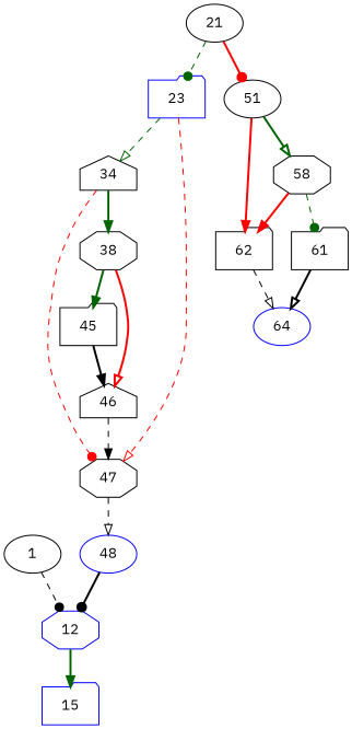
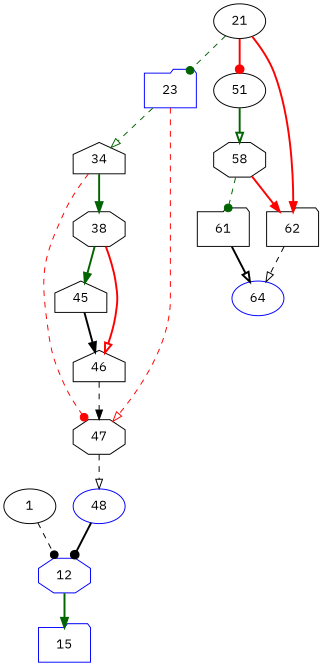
  strict digraph {
    fontname="IBM Plex Mono"
    node [color=black fontname="IBM Plex Mono" shape=ellipse]
    edge [arrowhead=normal fontname="IBM Plex Mono" style=bold]
    1 [entry=true]
    12 [color=blue shape=octagon]
    15 [color=blue shape=folder]
    23 [color=blue shape=folder]
    21
    51
    34 [shape=house]
    47 [shape=octagon]
    58 [shape=octagon]
    62 [shape=folder]
    38 [shape=octagon]
    48 [color=blue]
    61 [shape=folder]
    64 [color=blue]
-   45 [shape=folder]
+   45 [shape=house]
    46 [shape=house]
    1 -> 12 [arrowhead=dot style=dashed]
    12 -> 15 [color=darkgreen cond=true]
    23 -> 34 [arrowhead=onormal color=darkgreen cond=true style=dashed]
    23 -> 47 [arrowhead=onormal color=red cond=false style=dashed]
    21 -> 23 [arrowhead=dot color=darkgreen cond=true style=dashed]
    21 -> 51 [arrowhead=dot color=red cond=false]
    51 -> 58 [arrowhead=onormal color=darkgreen cond=true]
-   51 -> 62 [color=red cond=false]
+   21 -> 62 [color=red cond=false]
    34 -> 47 [arrowhead=dot color=red cond=false style=dashed]
    34 -> 38 [color=darkgreen cond=true]
    47 -> 48 [arrowhead=onormal style=dashed]
    58 -> 62 [color=red cond=false]
    58 -> 61 [arrowhead=dot color=darkgreen cond=true style=dashed]
    62 -> 64 [arrowhead=onormal style=dashed]
    38 -> 45 [color=darkgreen cond=true]
    38 -> 46 [arrowhead=onormal color=red cond=false]
    48 -> 12 [arrowhead=dot]
    61 -> 64 [arrowhead=onormal]
    45 -> 46
    46 -> 47 [style=dashed]
  }
